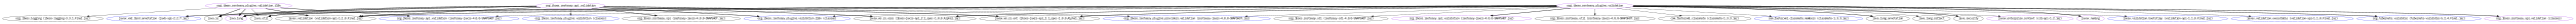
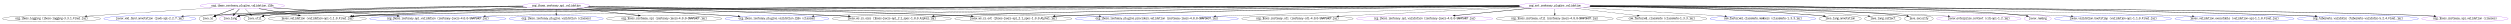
  digraph {
    fontname="IBM Plex Mono"
    node [color=black fontname="IBM Plex Mono"]
    edge [fontname="IBM Plex Mono" style=bold]
    "org.jboss.resteasy.api.validation" [color=purple]
    "java.io"
    "java.lang" [color=purple]
    "java.util"
    "javax.validation (validation-api-1.1.0.Final.jar)"
    "javax.ws.rs.core (jboss-jaxrs-api_2.1_spec-1.0.0.Alpha1.jar)"
    "javax.ws.rs.ext (jboss-jaxrs-api_2.1_spec-1.0.0.Alpha1.jar)"
    "javax.xml.bind.annotation (jaxb-api-2.2.7.jar)" [color=blue]
    "org.jboss.resteasy.plugins.providers.validation (resteasy-jaxrs-4.0.0-SNAPSHOT.jar)" [color=blue]
    "org.jboss.resteasy.plugins.validation (classes)" [color=blue]
    "org.jboss.resteasy.plugins.validation.i18n (classes)" [color=blue]
    "org.jboss.resteasy.spi (resteasy-jaxrs-4.0.0-SNAPSHOT.jar)"
-   "org.jboss.resteasy.plugins.validation" [color=purple]
+   "org.jboss.resteasy.plugins.validation" [color=purple label="org.ext.resteasy.plugins.validation"]
    "com.fasterxml.classmate (classmate-1.3.3.jar)"
    "com.fasterxml.classmate.members (classmate-1.3.3.jar)" [color=blue]
    "java.lang.annotation"
    "java.lang.reflect"
    "java.security"
    "javax.enterprise.context (cdi-api-1.2.jar)" [color=purple]
    "javax.naming" [color=purple]
    "javax.validation.bootstrap (validation-api-1.1.0.Final.jar)" [color=blue]
    "javax.validation.executable (validation-api-1.1.0.Final.jar)" [color=blue]
    "org.hibernate.validator (hibernate-validator-5.2.4.Final.jar)" [color=blue]
    "org.jboss.resteasy.api.validation (resteasy-jaxrs-4.0.0-SNAPSHOT.jar)" [color=blue]
    "org.jboss.resteasy.api.validation (classes)" [color=purple]
    "org.jboss.resteasy.cdi (resteasy-cdi-4.0.0-SNAPSHOT.jar)"
    "org.jboss.resteasy.spi.validation (resteasy-jaxrs-4.0.0-SNAPSHOT.jar)" [color=purple]
    "org.jboss.resteasy.util (resteasy-jaxrs-4.0.0-SNAPSHOT.jar)"
    "org.jboss.resteasy.plugins.validation.i18n" [color=purple]
    "org.jboss.logging (jboss-logging-3.3.1.Final.jar)"
    "org.jboss.resteasy.api.validation" -> "java.io" [style=solid]
    "org.jboss.resteasy.api.validation" -> "java.lang"
    "org.jboss.resteasy.api.validation" -> "java.util" [style=solid]
    "org.jboss.resteasy.api.validation" -> "javax.validation (validation-api-1.1.0.Final.jar)"
    "org.jboss.resteasy.api.validation" -> "javax.ws.rs.core (jboss-jaxrs-api_2.1_spec-1.0.0.Alpha1.jar)"
    "org.jboss.resteasy.api.validation" -> "javax.ws.rs.ext (jboss-jaxrs-api_2.1_spec-1.0.0.Alpha1.jar)"
-   "org.jboss.resteasy.api.validation" -> "javax.xml.bind.annotation (jaxb-api-2.2.7.jar)"
+   "org.jboss.resteasy.api.validation" -> "javax.xml.bind.annotation (jaxb-api-2.2.7.jar)" [style=solid]
    "org.jboss.resteasy.api.validation" -> "org.jboss.resteasy.plugins.providers.validation (resteasy-jaxrs-4.0.0-SNAPSHOT.jar)" [style=solid]
    "org.jboss.resteasy.api.validation" -> "org.jboss.resteasy.plugins.validation (classes)" [style=solid]
    "org.jboss.resteasy.api.validation" -> "org.jboss.resteasy.plugins.validation.i18n (classes)"
    "org.jboss.resteasy.api.validation" -> "org.jboss.resteasy.spi (resteasy-jaxrs-4.0.0-SNAPSHOT.jar)"
    "org.jboss.resteasy.plugins.validation" -> "java.io" [style=solid]
    "org.jboss.resteasy.plugins.validation" -> "java.lang"
    "org.jboss.resteasy.plugins.validation" -> "java.util"
    "org.jboss.resteasy.plugins.validation" -> "javax.validation (validation-api-1.1.0.Final.jar)"
    "org.jboss.resteasy.plugins.validation" -> "javax.ws.rs.core (jboss-jaxrs-api_2.1_spec-1.0.0.Alpha1.jar)"
    "org.jboss.resteasy.plugins.validation" -> "javax.ws.rs.ext (jboss-jaxrs-api_2.1_spec-1.0.0.Alpha1.jar)"
    "org.jboss.resteasy.plugins.validation" -> "org.jboss.resteasy.plugins.providers.validation (resteasy-jaxrs-4.0.0-SNAPSHOT.jar)" [style=solid]
    "org.jboss.resteasy.plugins.validation" -> "org.jboss.resteasy.plugins.validation.i18n (classes)" [style=solid]
    "org.jboss.resteasy.plugins.validation" -> "com.fasterxml.classmate (classmate-1.3.3.jar)" [style=solid]
    "org.jboss.resteasy.plugins.validation" -> "com.fasterxml.classmate.members (classmate-1.3.3.jar)" [style=solid]
    "org.jboss.resteasy.plugins.validation" -> "java.lang.annotation"
    "org.jboss.resteasy.plugins.validation" -> "java.lang.reflect" [style=solid]
    "org.jboss.resteasy.plugins.validation" -> "java.security"
    "org.jboss.resteasy.plugins.validation" -> "javax.enterprise.context (cdi-api-1.2.jar)" [style=solid]
    "org.jboss.resteasy.plugins.validation" -> "javax.naming"
    "org.jboss.resteasy.plugins.validation" -> "javax.validation.bootstrap (validation-api-1.1.0.Final.jar)" [style=solid]
    "org.jboss.resteasy.plugins.validation" -> "javax.validation.executable (validation-api-1.1.0.Final.jar)" [style=solid]
    "org.jboss.resteasy.plugins.validation" -> "org.hibernate.validator (hibernate-validator-5.2.4.Final.jar)"
    "org.jboss.resteasy.plugins.validation" -> "org.jboss.resteasy.api.validation (resteasy-jaxrs-4.0.0-SNAPSHOT.jar)" [style=solid]
    "org.jboss.resteasy.plugins.validation" -> "org.jboss.resteasy.api.validation (classes)"
    "org.jboss.resteasy.plugins.validation" -> "org.jboss.resteasy.cdi (resteasy-cdi-4.0.0-SNAPSHOT.jar)" [style=solid]
    "org.jboss.resteasy.plugins.validation" -> "org.jboss.resteasy.spi.validation (resteasy-jaxrs-4.0.0-SNAPSHOT.jar)"
    "org.jboss.resteasy.plugins.validation" -> "org.jboss.resteasy.util (resteasy-jaxrs-4.0.0-SNAPSHOT.jar)" [style=solid]
    "org.jboss.resteasy.plugins.validation.i18n" -> "java.io"
    "org.jboss.resteasy.plugins.validation.i18n" -> "java.lang"
    "org.jboss.resteasy.plugins.validation.i18n" -> "java.util" [style=solid]
    "org.jboss.resteasy.plugins.validation.i18n" -> "javax.validation (validation-api-1.1.0.Final.jar)"
    "org.jboss.resteasy.plugins.validation.i18n" -> "org.jboss.resteasy.api.validation (resteasy-jaxrs-4.0.0-SNAPSHOT.jar)"
    "org.jboss.resteasy.plugins.validation.i18n" -> "org.jboss.logging (jboss-logging-3.3.1.Final.jar)" [style=solid]
  }
